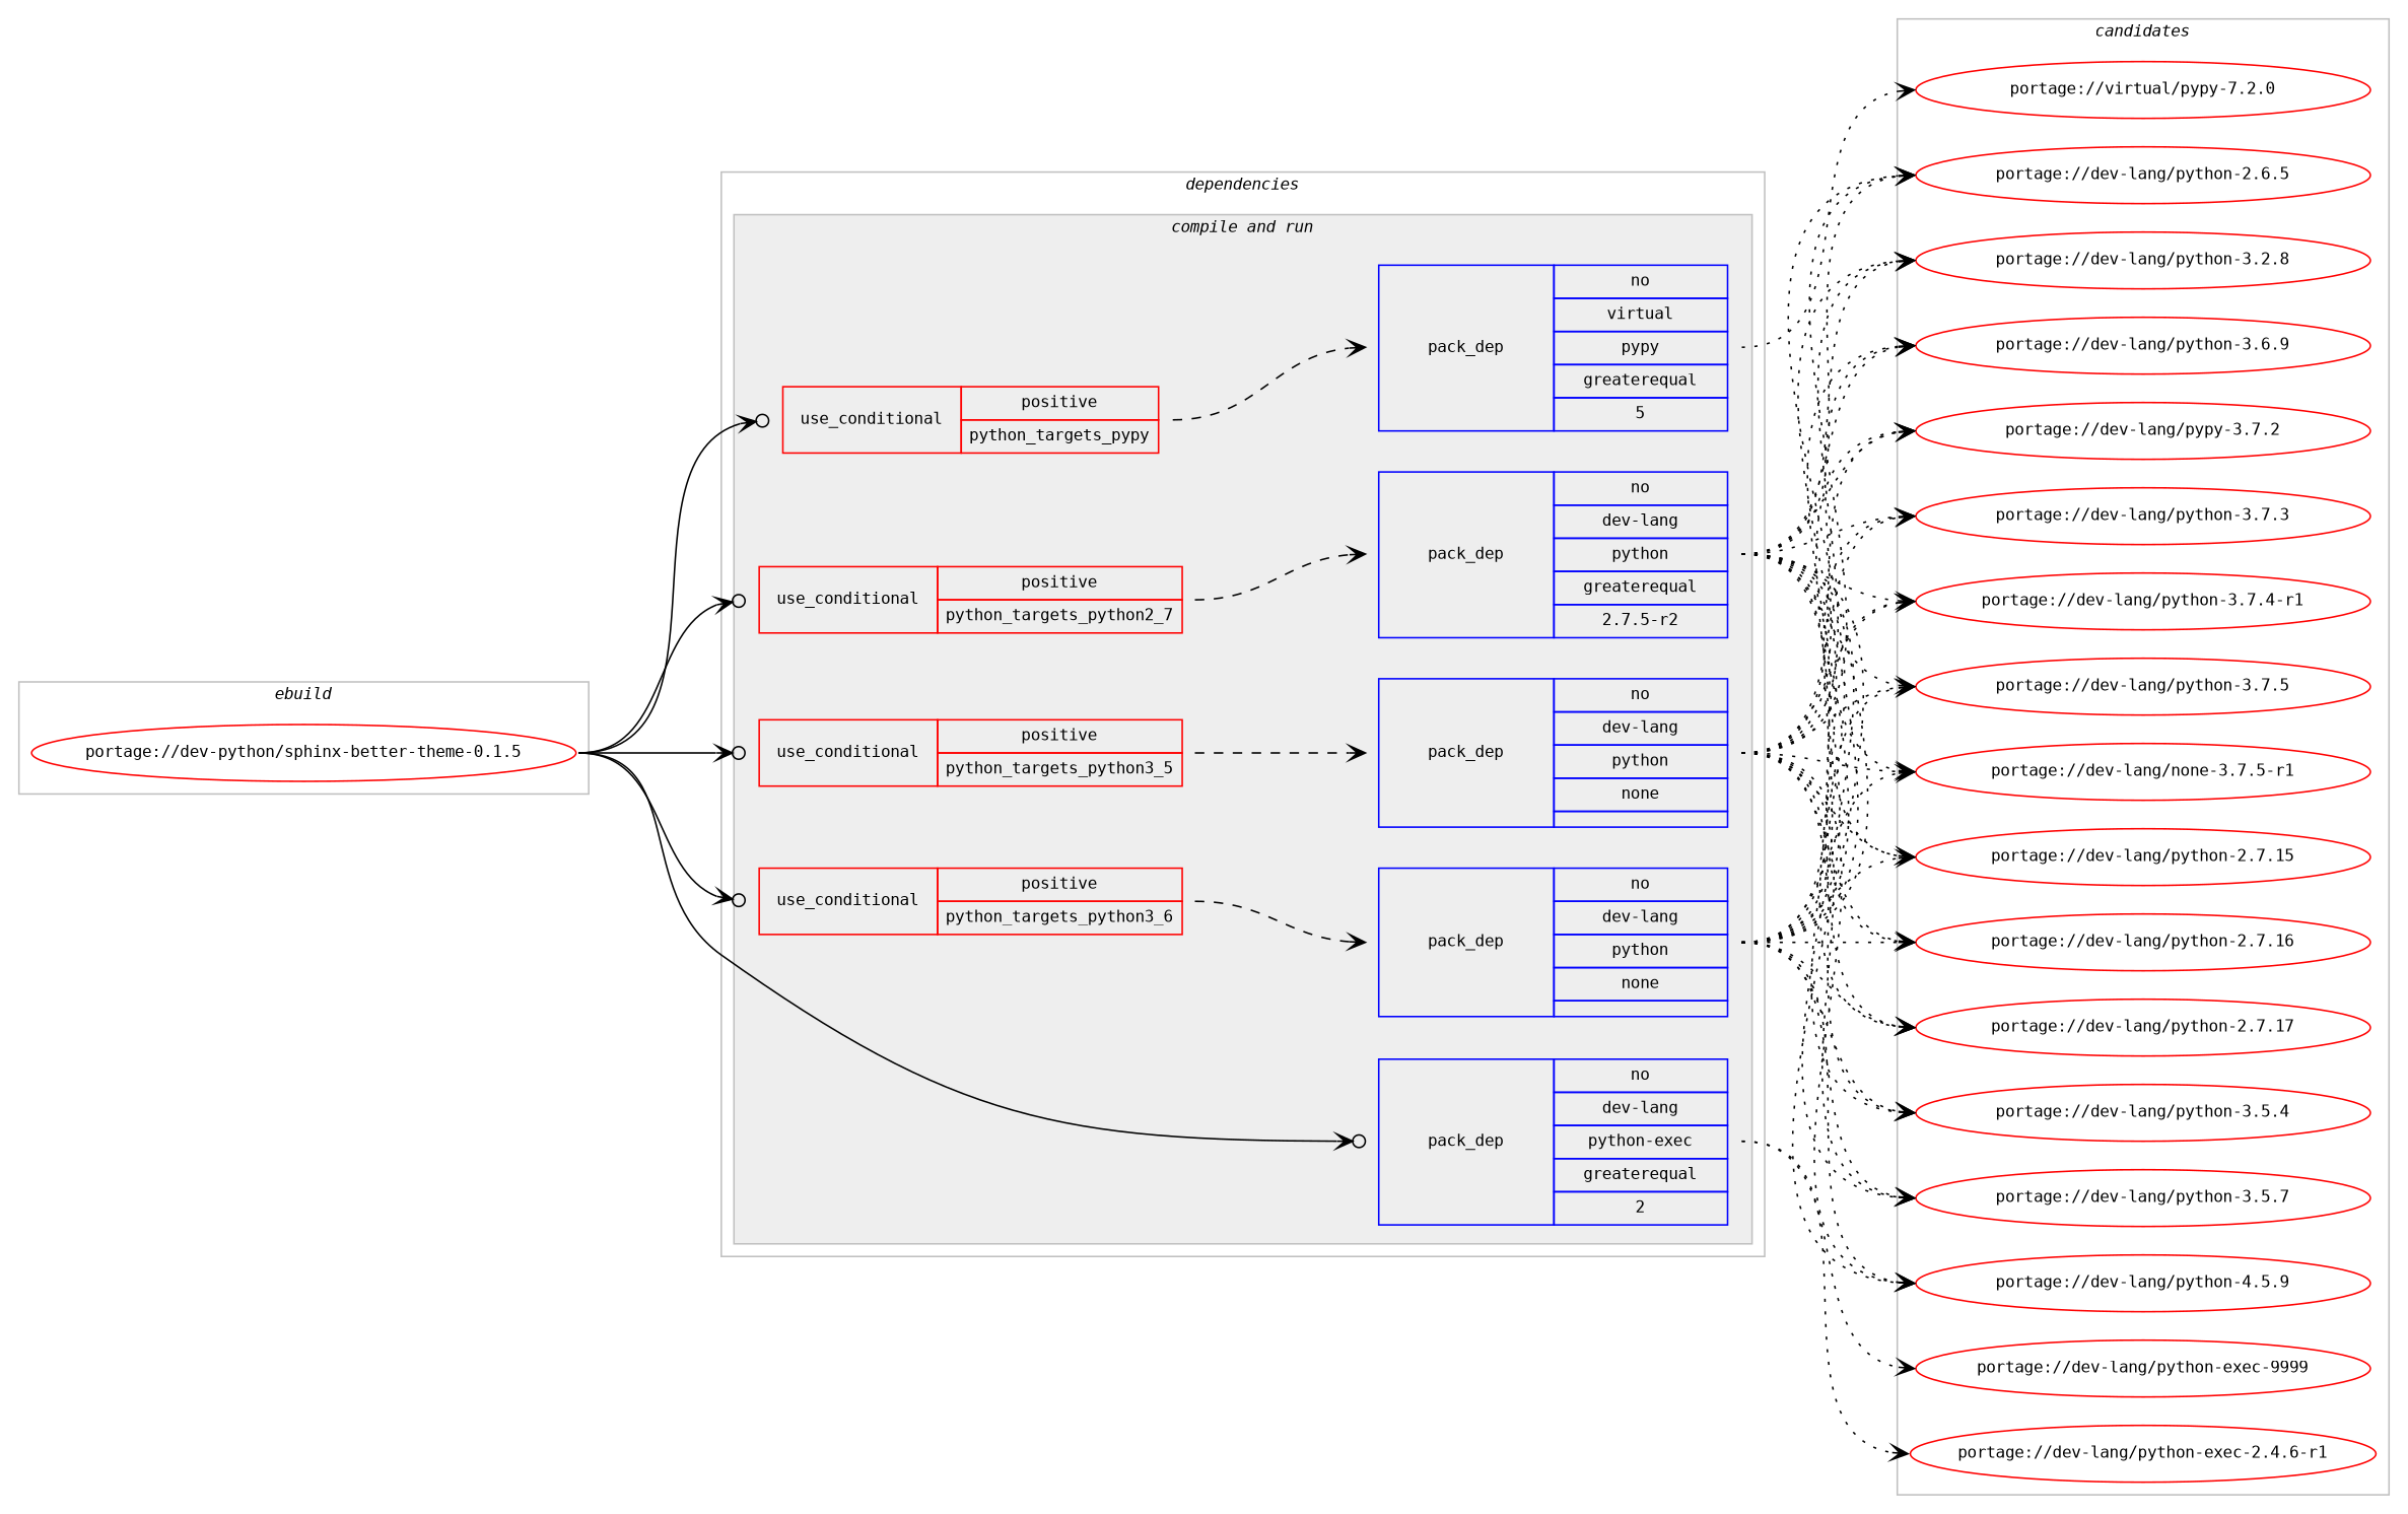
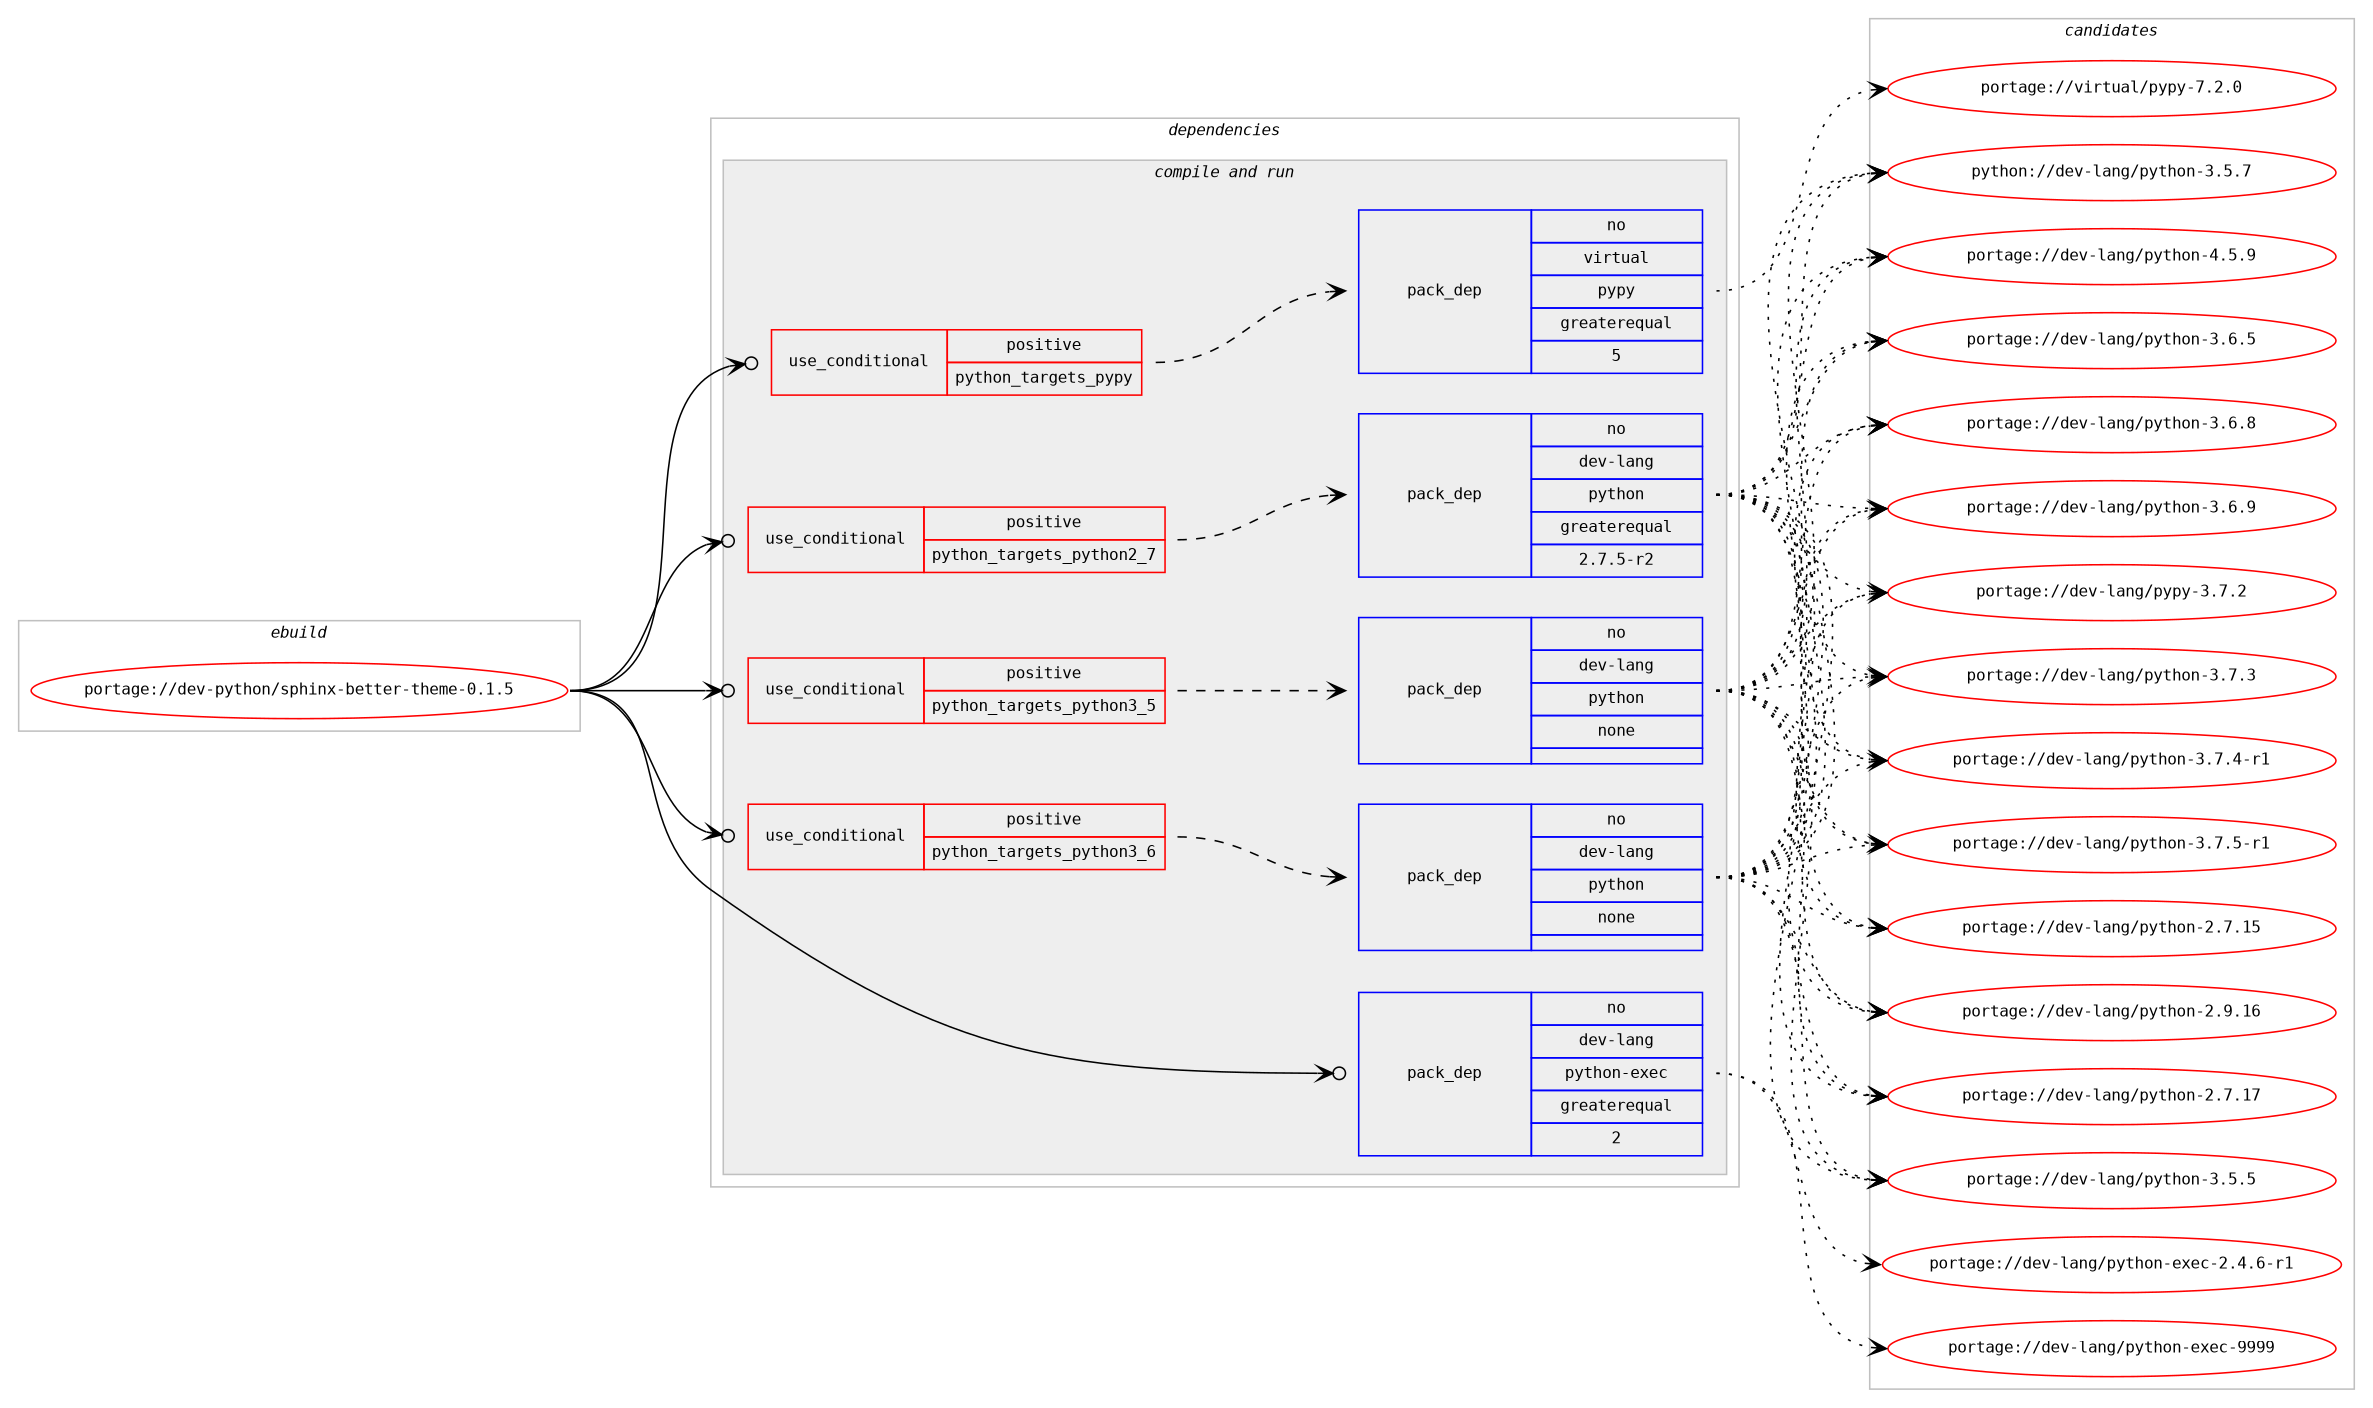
  digraph {
    compound=true
    concentrate=true
    fontname="DejaVu Sans Mono"
    fontsize=10
    newrank=true
    rankdir=LR
    ranksep=1.5
    node [color=red fontname="DejaVu Sans Mono" fontsize=10]
    edge [arrowhead=vee fontname="DejaVu Sans Mono" headport=w style=dotted tailport=e weight=100]
    n1 [label="portage://dev-python/sphinx-better-theme-0.1.5" width=4]
    n2 [color=blue label=<<TABLE BORDER="0" CELLBORDER="1" CELLSPACING="0" CELLPADDING="4" WIDTH="220"><TR><TD ROWSPAN="6" CELLPADDING="30">pack_dep</TD></TR><TR><TD WIDTH="110">no</TD></TR><TR><TD>virtual</TD></TR><TR><TD>pypy</TD></TR><TR><TD>greaterequal</TD></TR><TR><TD>5</TD></TR></TABLE>> shape=none]
    n3 [label=<<TABLE BORDER="0" CELLBORDER="1" CELLSPACING="0" CELLPADDING="4"><TR><TD ROWSPAN="3" CELLPADDING="10">use_conditional</TD></TR><TR><TD>positive</TD></TR><TR><TD>python_targets_pypy</TD></TR></TABLE>> shape=none]
    n4 [color=blue label=<<TABLE BORDER="0" CELLBORDER="1" CELLSPACING="0" CELLPADDING="4" WIDTH="220"><TR><TD ROWSPAN="6" CELLPADDING="30">pack_dep</TD></TR><TR><TD WIDTH="110">no</TD></TR><TR><TD>dev-lang</TD></TR><TR><TD>python</TD></TR><TR><TD>greaterequal</TD></TR><TR><TD>2.7.5-r2</TD></TR></TABLE>> shape=none]
    n5 [label=<<TABLE BORDER="0" CELLBORDER="1" CELLSPACING="0" CELLPADDING="4"><TR><TD ROWSPAN="3" CELLPADDING="10">use_conditional</TD></TR><TR><TD>positive</TD></TR><TR><TD>python_targets_python2_7</TD></TR></TABLE>> shape=none]
    n6 [color=blue label=<<TABLE BORDER="0" CELLBORDER="1" CELLSPACING="0" CELLPADDING="4" WIDTH="220"><TR><TD ROWSPAN="6" CELLPADDING="30">pack_dep</TD></TR><TR><TD WIDTH="110">no</TD></TR><TR><TD>dev-lang</TD></TR><TR><TD>python</TD></TR><TR><TD>none</TD></TR><TR><TD></TD></TR></TABLE>> shape=none]
    n7 [label=<<TABLE BORDER="0" CELLBORDER="1" CELLSPACING="0" CELLPADDING="4"><TR><TD ROWSPAN="3" CELLPADDING="10">use_conditional</TD></TR><TR><TD>positive</TD></TR><TR><TD>python_targets_python3_5</TD></TR></TABLE>> shape=none]
    n8 [color=blue label=<<TABLE BORDER="0" CELLBORDER="1" CELLSPACING="0" CELLPADDING="4" WIDTH="220"><TR><TD ROWSPAN="6" CELLPADDING="30">pack_dep</TD></TR><TR><TD WIDTH="110">no</TD></TR><TR><TD>dev-lang</TD></TR><TR><TD>python</TD></TR><TR><TD>none</TD></TR><TR><TD></TD></TR></TABLE>> shape=none]
    n9 [label=<<TABLE BORDER="0" CELLBORDER="1" CELLSPACING="0" CELLPADDING="4"><TR><TD ROWSPAN="3" CELLPADDING="10">use_conditional</TD></TR><TR><TD>positive</TD></TR><TR><TD>python_targets_python3_6</TD></TR></TABLE>> shape=none]
    n10 [color=blue label=<<TABLE BORDER="0" CELLBORDER="1" CELLSPACING="0" CELLPADDING="4" WIDTH="220"><TR><TD ROWSPAN="6" CELLPADDING="30">pack_dep</TD></TR><TR><TD WIDTH="110">no</TD></TR><TR><TD>dev-lang</TD></TR><TR><TD>python-exec</TD></TR><TR><TD>greaterequal</TD></TR><TR><TD>2</TD></TR></TABLE>> shape=none]
    n11 [label="portage://dev-lang/python-2.7.15" width=4]
-   n12 [label="portage://dev-lang/python-2.7.16" width=4]
+   n12 [label="portage://dev-lang/python-2.9.16" width=4]
    n13 [label="portage://dev-lang/python-2.7.17" width=4]
-   n14 [label="portage://dev-lang/python-3.5.4" width=4]
-   n15 [label="portage://dev-lang/python-3.5.7" width=4]
+   n14 [label="portage://dev-lang/python-3.5.5" width=4]
+   n15 [label="python://dev-lang/python-3.5.7" width=4]
    n16 [label="portage://dev-lang/python-4.5.9" width=4]
-   n17 [label="portage://dev-lang/python-2.6.5" width=4]
-   n18 [label="portage://dev-lang/python-3.2.8" width=4]
+   n17 [label="portage://dev-lang/python-3.6.5" width=4]
+   n18 [label="portage://dev-lang/python-3.6.8" width=4]
    n19 [label="portage://dev-lang/python-3.6.9" width=4]
    n20 [label="portage://dev-lang/pypy-3.7.2" width=4]
    n21 [label="portage://dev-lang/python-3.7.3" width=4]
    n22 [label="portage://dev-lang/python-3.7.4-r1" width=4]
-   n23 [label="portage://dev-lang/python-3.7.5" width=4]
-   n24 [label="portage://dev-lang/none-3.7.5-r1" width=4]
+   n24 [label="portage://dev-lang/python-3.7.5-r1" width=4]
    n25 [label="portage://virtual/pypy-7.2.0" width=4]
    n26 [label="portage://dev-lang/python-exec-2.4.6-r1" width=4]
    n27 [label="portage://dev-lang/python-exec-9999" width=4]
    subgraph cluster_1 {
      color=gray
      label=<<i>ebuild</i>>
      rank=same
      n1
    }
    subgraph cluster_2 {
      color=gray
      label=<<i>dependencies</i>>
      subgraph cluster_3 {
        color=gray
        fillcolor="#eeeeee"
        label=<<i>compile</i>>
        style=filled
      }
      subgraph cluster_4 {
        color=gray
        fillcolor="#eeeeee"
        label=<<i>compile and run</i>>
        style=filled
        subgraph sub_5 {
          color=gray
          fillcolor="#eeeeee"
          label=<<i>compile and run</i>>
          style=filled
          n3
          subgraph sub_6 {
            color=gray
            fillcolor="#eeeeee"
            label=<<i>compile and run</i>>
            style=filled
            n2
          }
        }
        subgraph sub_7 {
          color=gray
          fillcolor="#eeeeee"
          label=<<i>compile and run</i>>
          style=filled
          n5
          subgraph sub_8 {
            color=gray
            fillcolor="#eeeeee"
            label=<<i>compile and run</i>>
            style=filled
            n4
          }
        }
        subgraph sub_9 {
          color=gray
          fillcolor="#eeeeee"
          label=<<i>compile and run</i>>
          style=filled
          n7
          subgraph sub_10 {
            color=gray
            fillcolor="#eeeeee"
            label=<<i>compile and run</i>>
            style=filled
            n6
          }
        }
        subgraph sub_11 {
          color=gray
          fillcolor="#eeeeee"
          label=<<i>compile and run</i>>
          style=filled
          n9
          subgraph sub_12 {
            color=gray
            fillcolor="#eeeeee"
            label=<<i>compile and run</i>>
            style=filled
            n8
          }
        }
        subgraph sub_13 {
          color=gray
          fillcolor="#eeeeee"
          label=<<i>compile and run</i>>
          style=filled
          n10
        }
      }
      subgraph cluster_14 {
        color=gray
        fillcolor="#eeeeee"
        label=<<i>run</i>>
        style=filled
      }
    }
    subgraph cluster_15 {
      color=gray
      label=<<i>candidates</i>>
      rank=same
      subgraph sub_16 {
        color=black
        label=<<i>candidates</i>>
        nodesep=1
        rank=same
        n11
        n12
        n13
        n14
        n15
        n16
        n17
        n18
        n19
        n20
        n21
        n22
-       n23
        n24
      }
      subgraph sub_17 {
        color=black
        label=<<i>candidates</i>>
        nodesep=1
        rank=same
        n25
      }
      subgraph sub_18 {
        color=black
        label=<<i>candidates</i>>
        nodesep=1
        rank=same
        n11
        n12
        n13
        n14
        n15
        n16
        n17
        n18
        n19
        n20
        n21
        n22
-       n23
        n24
      }
      subgraph sub_19 {
        color=black
        label=<<i>candidates</i>>
        nodesep=1
        rank=same
        n11
        n12
        n13
        n14
        n15
        n16
        n17
        n18
        n19
        n20
        n21
        n22
-       n23
        n24
      }
      subgraph sub_20 {
        color=black
        label=<<i>candidates</i>>
        nodesep=1
        rank=same
        n26
        n27
      }
    }
    n1 -> n3 [arrowhead=odotvee style=solid weight=20]
    n1 -> n5 [arrowhead=odotvee style=solid weight=20]
    n1 -> n7 [arrowhead=odotvee style=solid weight=20]
    n1 -> n9 [arrowhead=odotvee style=solid weight=20]
    n1 -> n10 [arrowhead=odotvee style=solid weight=20]
    n2 -> n25
    n3 -> n2 [style=dashed weight=20]
    n4 -> n11
    n4 -> n12
    n4 -> n13
    n4 -> n14
    n4 -> n15
    n4 -> n16
    n4 -> n17
    n4 -> n18
    n4 -> n19
    n4 -> n20
    n4 -> n21
    n4 -> n22
-   n4 -> n23
    n4 -> n24
    n5 -> n4 [style=dashed weight=20]
    n6 -> n11
    n6 -> n12
    n6 -> n13
    n6 -> n14
    n6 -> n15
    n6 -> n16
    n6 -> n17
    n6 -> n18
    n6 -> n19
    n6 -> n20
    n6 -> n21
    n6 -> n22
-   n6 -> n23
    n6 -> n24
    n7 -> n6 [style=dashed weight=20]
    n8 -> n11
    n8 -> n12
    n8 -> n13
    n8 -> n14
    n8 -> n15
    n8 -> n16
    n8 -> n17
    n8 -> n18
    n8 -> n19
    n8 -> n20
    n8 -> n21
    n8 -> n22
-   n8 -> n23
    n8 -> n24
    n9 -> n8 [style=dashed weight=20]
    n10 -> n26
    n10 -> n27
  }
